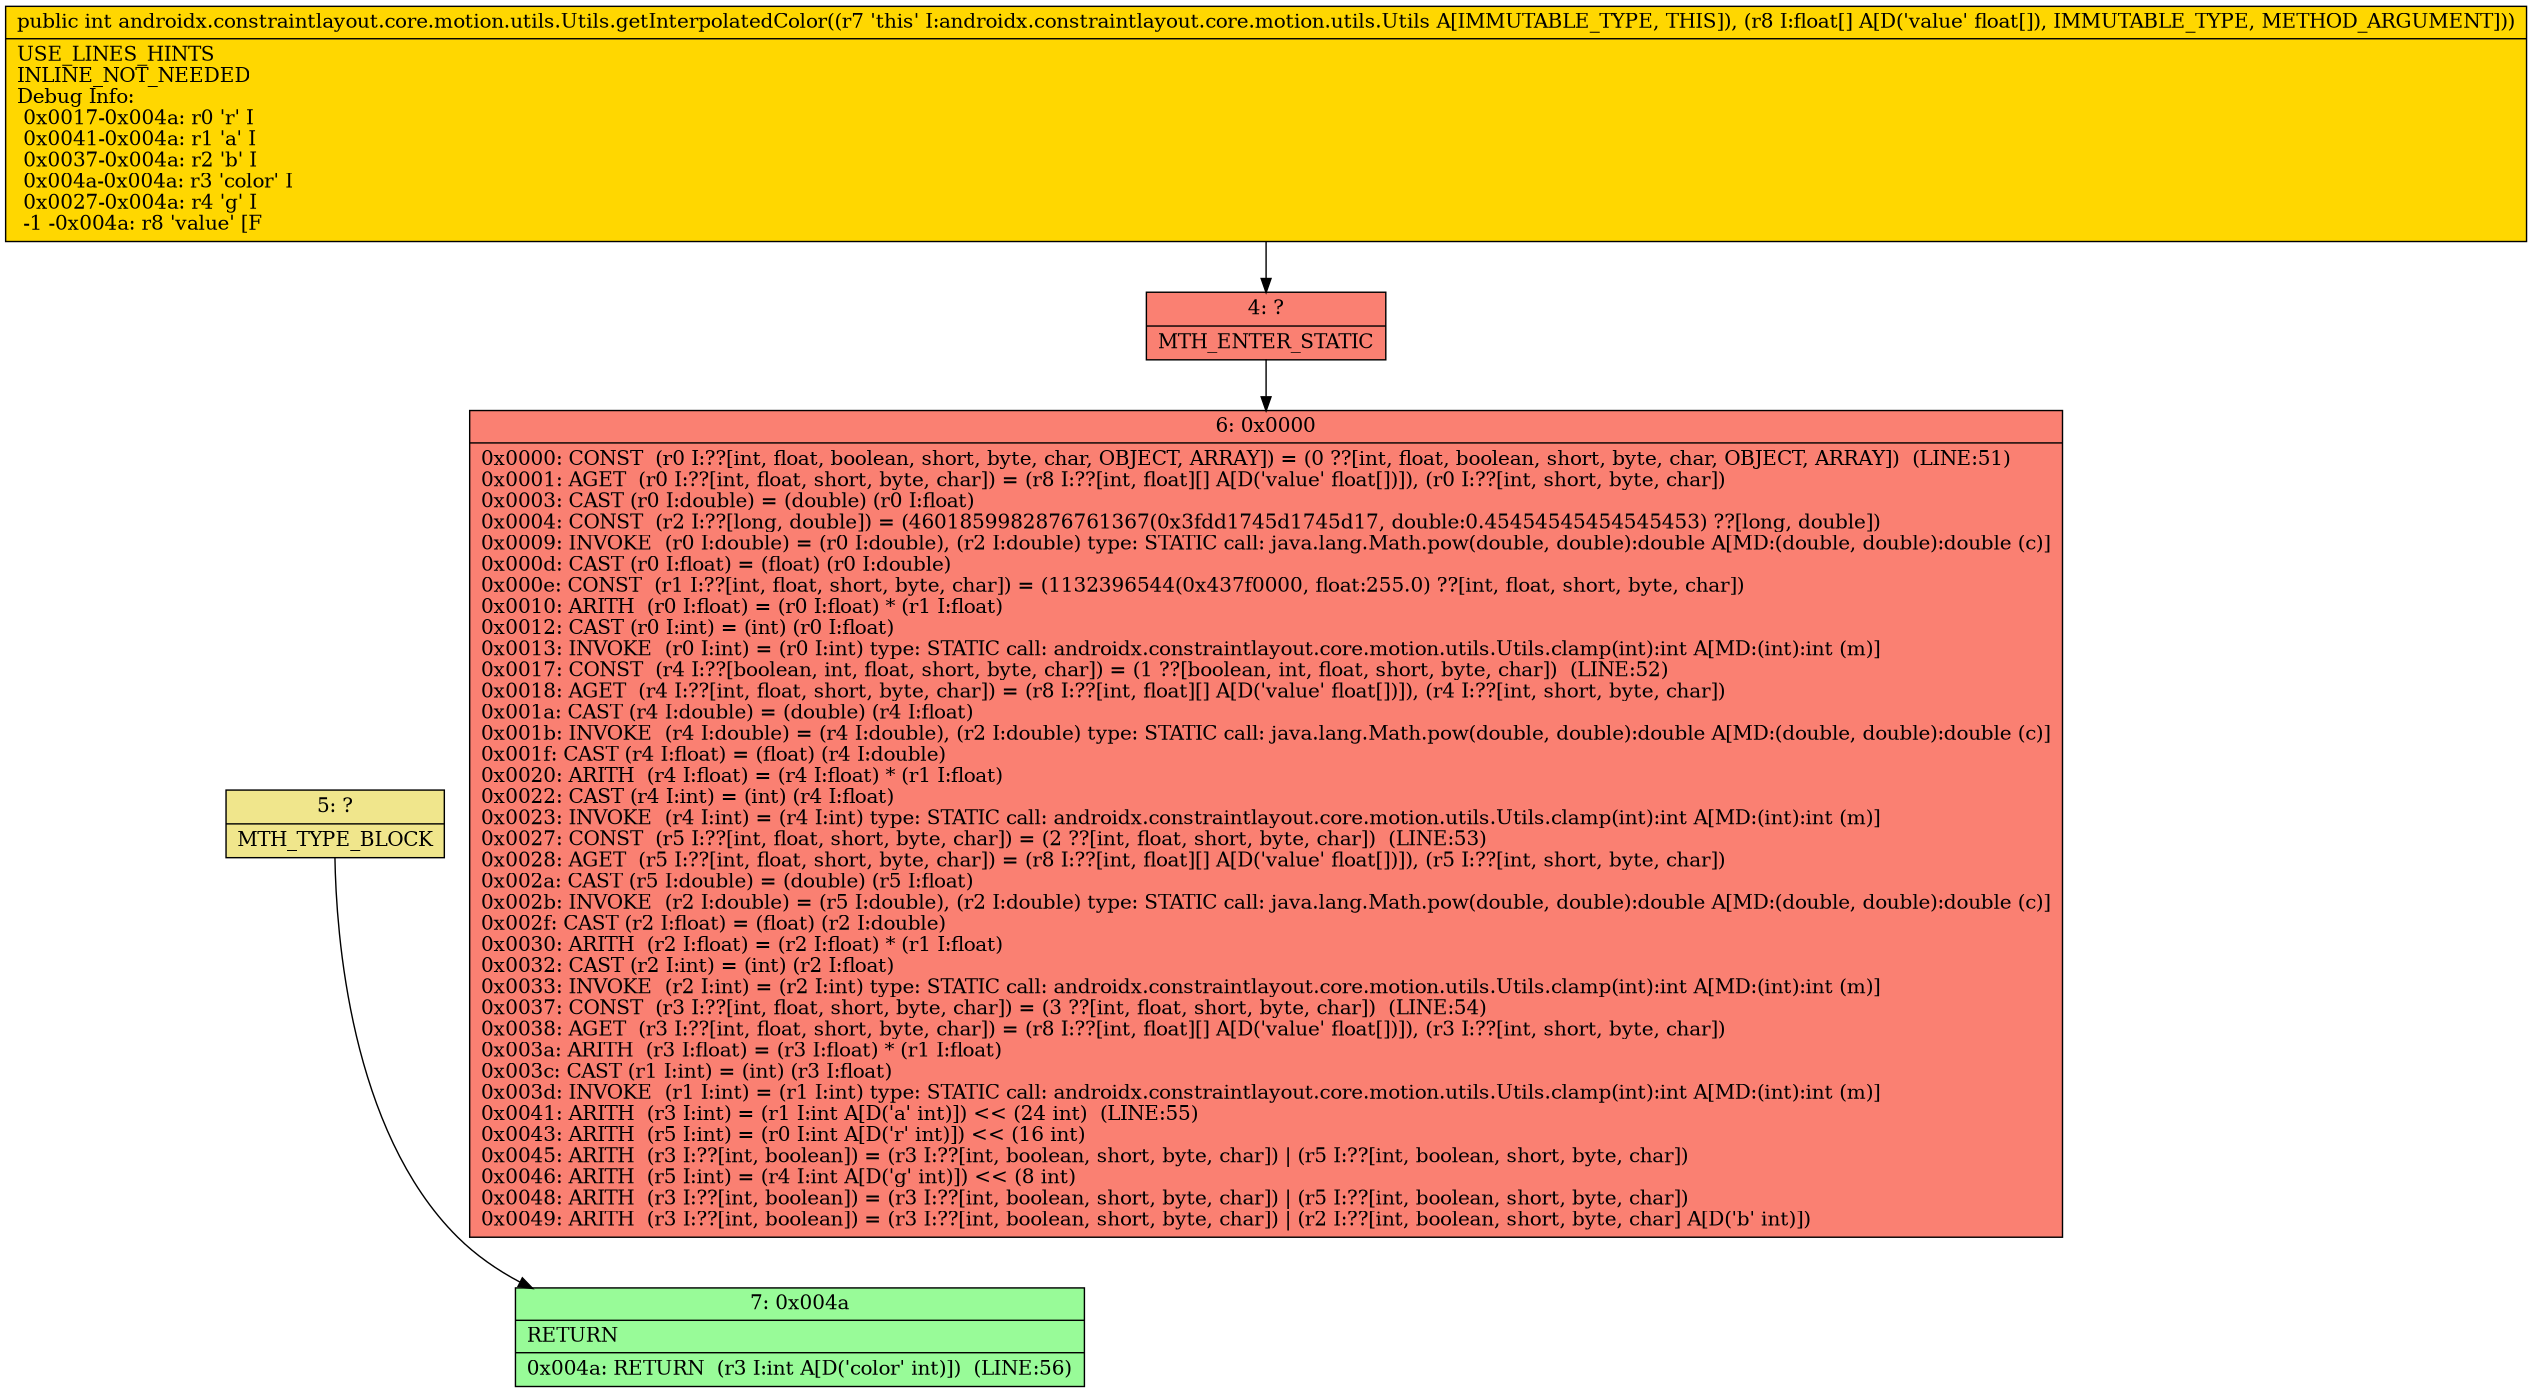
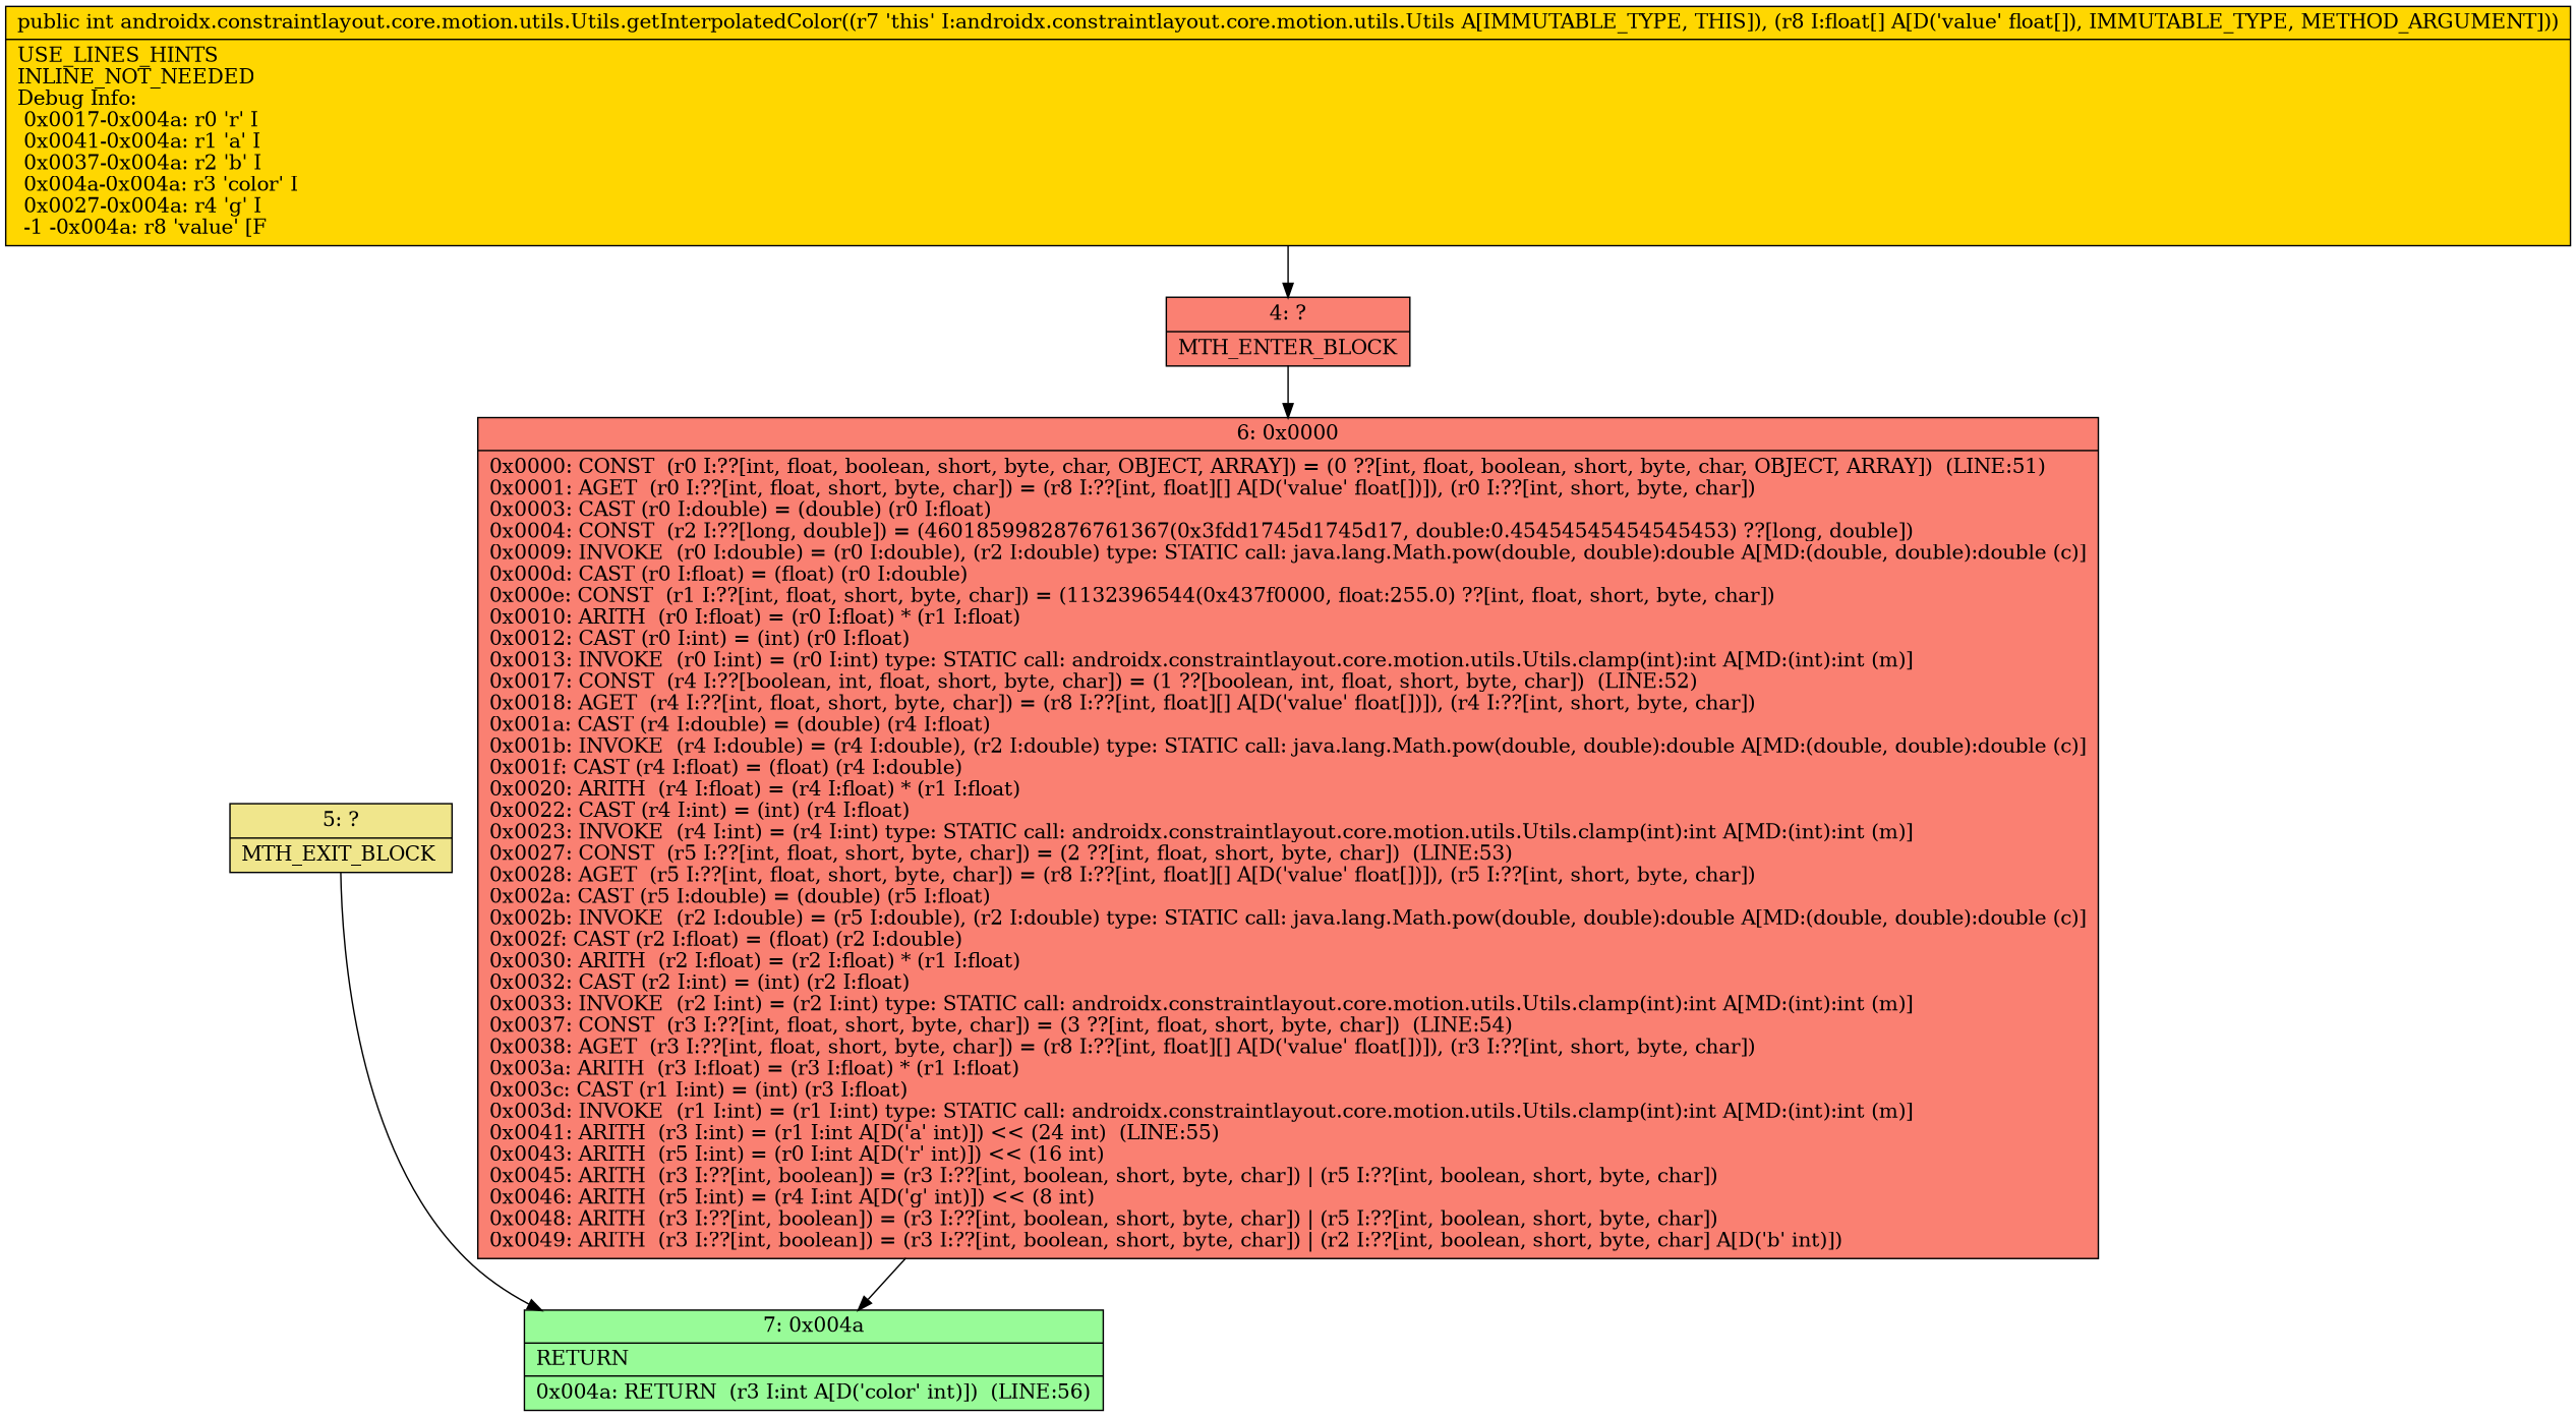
  digraph {
    node [fillcolor=salmon shape=record style=filled]
-   n1 [label="{4\:\ ?|MTH_ENTER_STATIC\l}"]
+   n1 [label="{4\:\ ?|MTH_ENTER_BLOCK\l}"]
    n2 [label="{6\:\ 0x0000|0x0000: CONST  (r0 I:??[int, float, boolean, short, byte, char, OBJECT, ARRAY]) = (0 ??[int, float, boolean, short, byte, char, OBJECT, ARRAY])  (LINE:51)\l0x0001: AGET  (r0 I:??[int, float, short, byte, char]) = (r8 I:??[int, float][] A[D('value' float[])]), (r0 I:??[int, short, byte, char]) \l0x0003: CAST (r0 I:double) = (double) (r0 I:float) \l0x0004: CONST  (r2 I:??[long, double]) = (4601859982876761367(0x3fdd1745d1745d17, double:0.45454545454545453) ??[long, double]) \l0x0009: INVOKE  (r0 I:double) = (r0 I:double), (r2 I:double) type: STATIC call: java.lang.Math.pow(double, double):double A[MD:(double, double):double (c)]\l0x000d: CAST (r0 I:float) = (float) (r0 I:double) \l0x000e: CONST  (r1 I:??[int, float, short, byte, char]) = (1132396544(0x437f0000, float:255.0) ??[int, float, short, byte, char]) \l0x0010: ARITH  (r0 I:float) = (r0 I:float) * (r1 I:float) \l0x0012: CAST (r0 I:int) = (int) (r0 I:float) \l0x0013: INVOKE  (r0 I:int) = (r0 I:int) type: STATIC call: androidx.constraintlayout.core.motion.utils.Utils.clamp(int):int A[MD:(int):int (m)]\l0x0017: CONST  (r4 I:??[boolean, int, float, short, byte, char]) = (1 ??[boolean, int, float, short, byte, char])  (LINE:52)\l0x0018: AGET  (r4 I:??[int, float, short, byte, char]) = (r8 I:??[int, float][] A[D('value' float[])]), (r4 I:??[int, short, byte, char]) \l0x001a: CAST (r4 I:double) = (double) (r4 I:float) \l0x001b: INVOKE  (r4 I:double) = (r4 I:double), (r2 I:double) type: STATIC call: java.lang.Math.pow(double, double):double A[MD:(double, double):double (c)]\l0x001f: CAST (r4 I:float) = (float) (r4 I:double) \l0x0020: ARITH  (r4 I:float) = (r4 I:float) * (r1 I:float) \l0x0022: CAST (r4 I:int) = (int) (r4 I:float) \l0x0023: INVOKE  (r4 I:int) = (r4 I:int) type: STATIC call: androidx.constraintlayout.core.motion.utils.Utils.clamp(int):int A[MD:(int):int (m)]\l0x0027: CONST  (r5 I:??[int, float, short, byte, char]) = (2 ??[int, float, short, byte, char])  (LINE:53)\l0x0028: AGET  (r5 I:??[int, float, short, byte, char]) = (r8 I:??[int, float][] A[D('value' float[])]), (r5 I:??[int, short, byte, char]) \l0x002a: CAST (r5 I:double) = (double) (r5 I:float) \l0x002b: INVOKE  (r2 I:double) = (r5 I:double), (r2 I:double) type: STATIC call: java.lang.Math.pow(double, double):double A[MD:(double, double):double (c)]\l0x002f: CAST (r2 I:float) = (float) (r2 I:double) \l0x0030: ARITH  (r2 I:float) = (r2 I:float) * (r1 I:float) \l0x0032: CAST (r2 I:int) = (int) (r2 I:float) \l0x0033: INVOKE  (r2 I:int) = (r2 I:int) type: STATIC call: androidx.constraintlayout.core.motion.utils.Utils.clamp(int):int A[MD:(int):int (m)]\l0x0037: CONST  (r3 I:??[int, float, short, byte, char]) = (3 ??[int, float, short, byte, char])  (LINE:54)\l0x0038: AGET  (r3 I:??[int, float, short, byte, char]) = (r8 I:??[int, float][] A[D('value' float[])]), (r3 I:??[int, short, byte, char]) \l0x003a: ARITH  (r3 I:float) = (r3 I:float) * (r1 I:float) \l0x003c: CAST (r1 I:int) = (int) (r3 I:float) \l0x003d: INVOKE  (r1 I:int) = (r1 I:int) type: STATIC call: androidx.constraintlayout.core.motion.utils.Utils.clamp(int):int A[MD:(int):int (m)]\l0x0041: ARITH  (r3 I:int) = (r1 I:int A[D('a' int)]) \<\< (24 int)  (LINE:55)\l0x0043: ARITH  (r5 I:int) = (r0 I:int A[D('r' int)]) \<\< (16 int) \l0x0045: ARITH  (r3 I:??[int, boolean]) = (r3 I:??[int, boolean, short, byte, char]) \| (r5 I:??[int, boolean, short, byte, char]) \l0x0046: ARITH  (r5 I:int) = (r4 I:int A[D('g' int)]) \<\< (8 int) \l0x0048: ARITH  (r3 I:??[int, boolean]) = (r3 I:??[int, boolean, short, byte, char]) \| (r5 I:??[int, boolean, short, byte, char]) \l0x0049: ARITH  (r3 I:??[int, boolean]) = (r3 I:??[int, boolean, short, byte, char]) \| (r2 I:??[int, boolean, short, byte, char] A[D('b' int)]) \l}"]
    n3 [fillcolor=palegreen label="{7\:\ 0x004a|RETURN\l|0x004a: RETURN  (r3 I:int A[D('color' int)])  (LINE:56)\l}"]
-   n4 [fillcolor=khaki label="{5\:\ ?|MTH_TYPE_BLOCK\l}"]
+   n4 [fillcolor=khaki label="{5\:\ ?|MTH_EXIT_BLOCK\l}"]
    n5 [fillcolor=gold label="{public int androidx.constraintlayout.core.motion.utils.Utils.getInterpolatedColor((r7 'this' I:androidx.constraintlayout.core.motion.utils.Utils A[IMMUTABLE_TYPE, THIS]), (r8 I:float[] A[D('value' float[]), IMMUTABLE_TYPE, METHOD_ARGUMENT]))  | USE_LINES_HINTS\lINLINE_NOT_NEEDED\lDebug Info:\l  0x0017\-0x004a: r0 'r' I\l  0x0041\-0x004a: r1 'a' I\l  0x0037\-0x004a: r2 'b' I\l  0x004a\-0x004a: r3 'color' I\l  0x0027\-0x004a: r4 'g' I\l  \-1 \-0x004a: r8 'value' [F\l}"]
    n1 -> n2
+   n2 -> n3
    n4 -> n3
    n5 -> n1
  }
